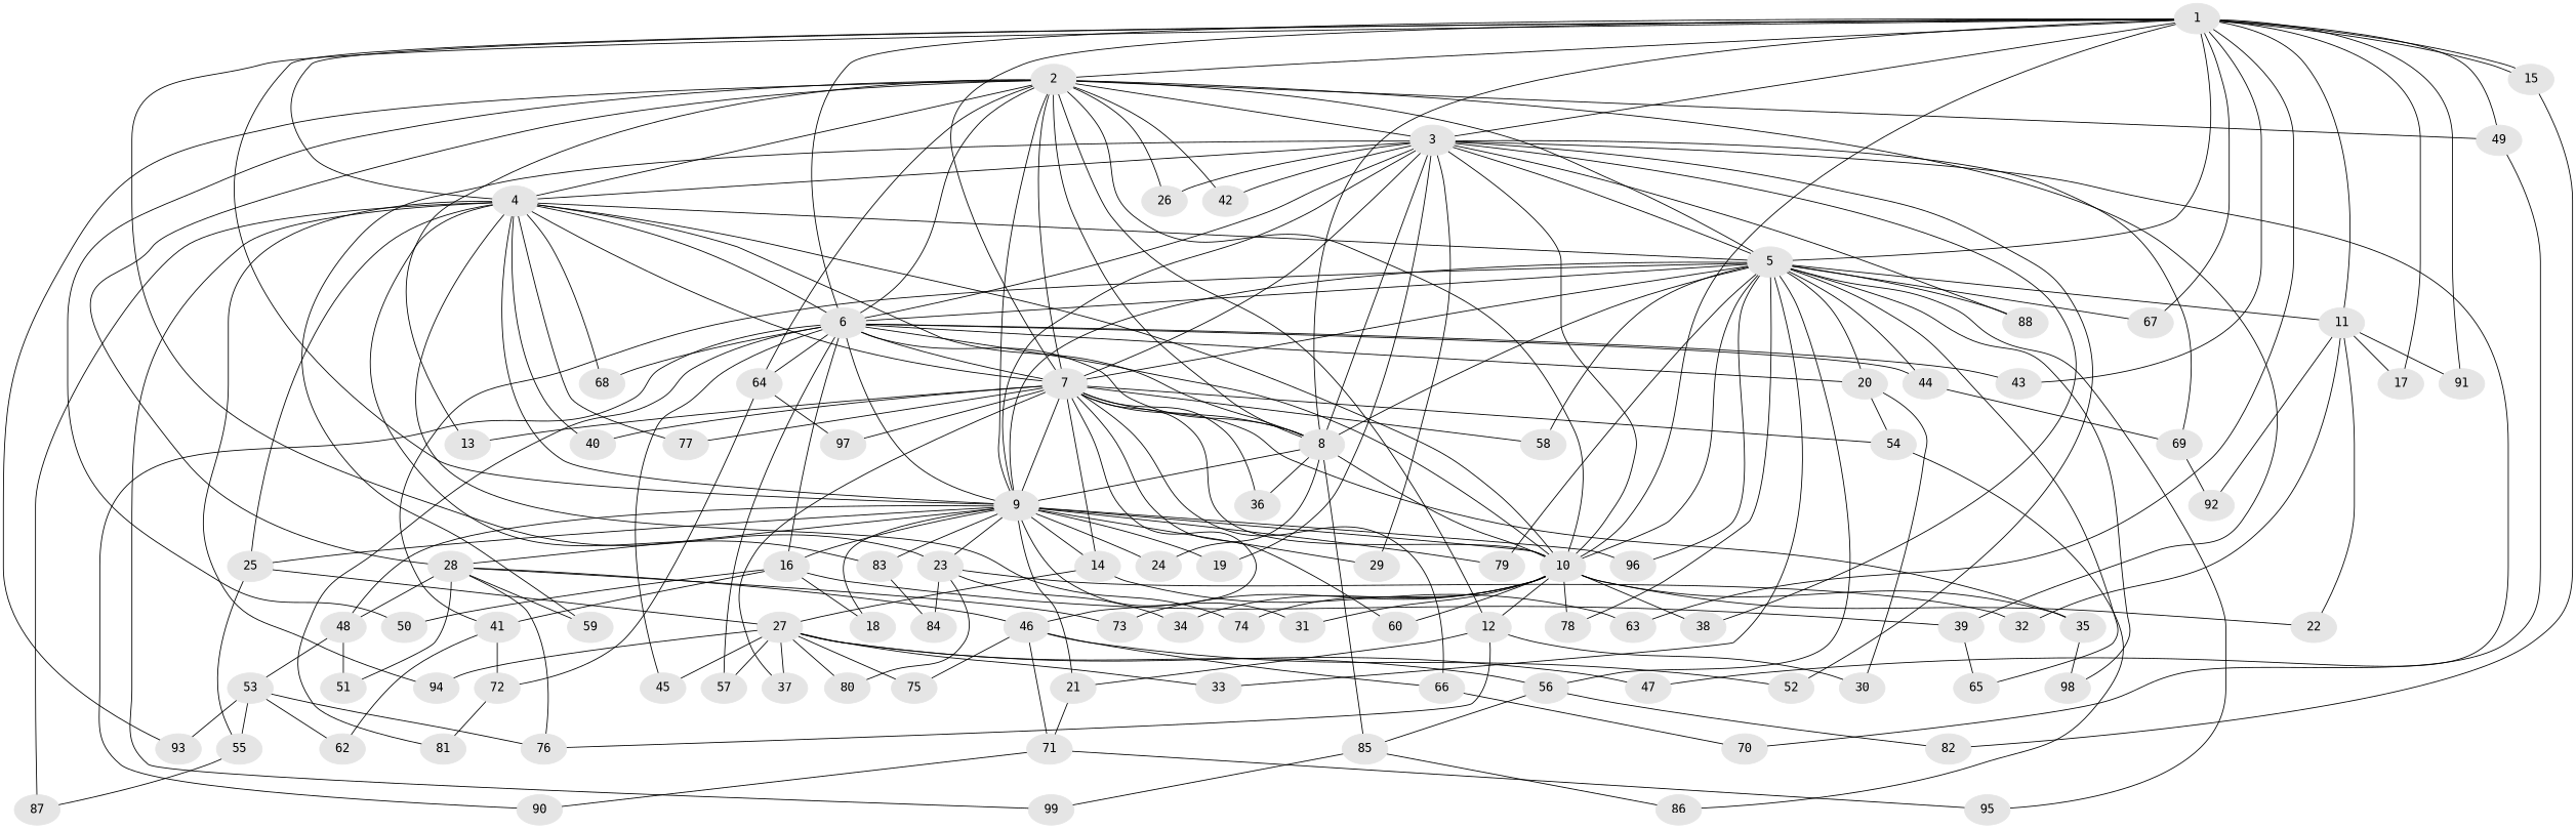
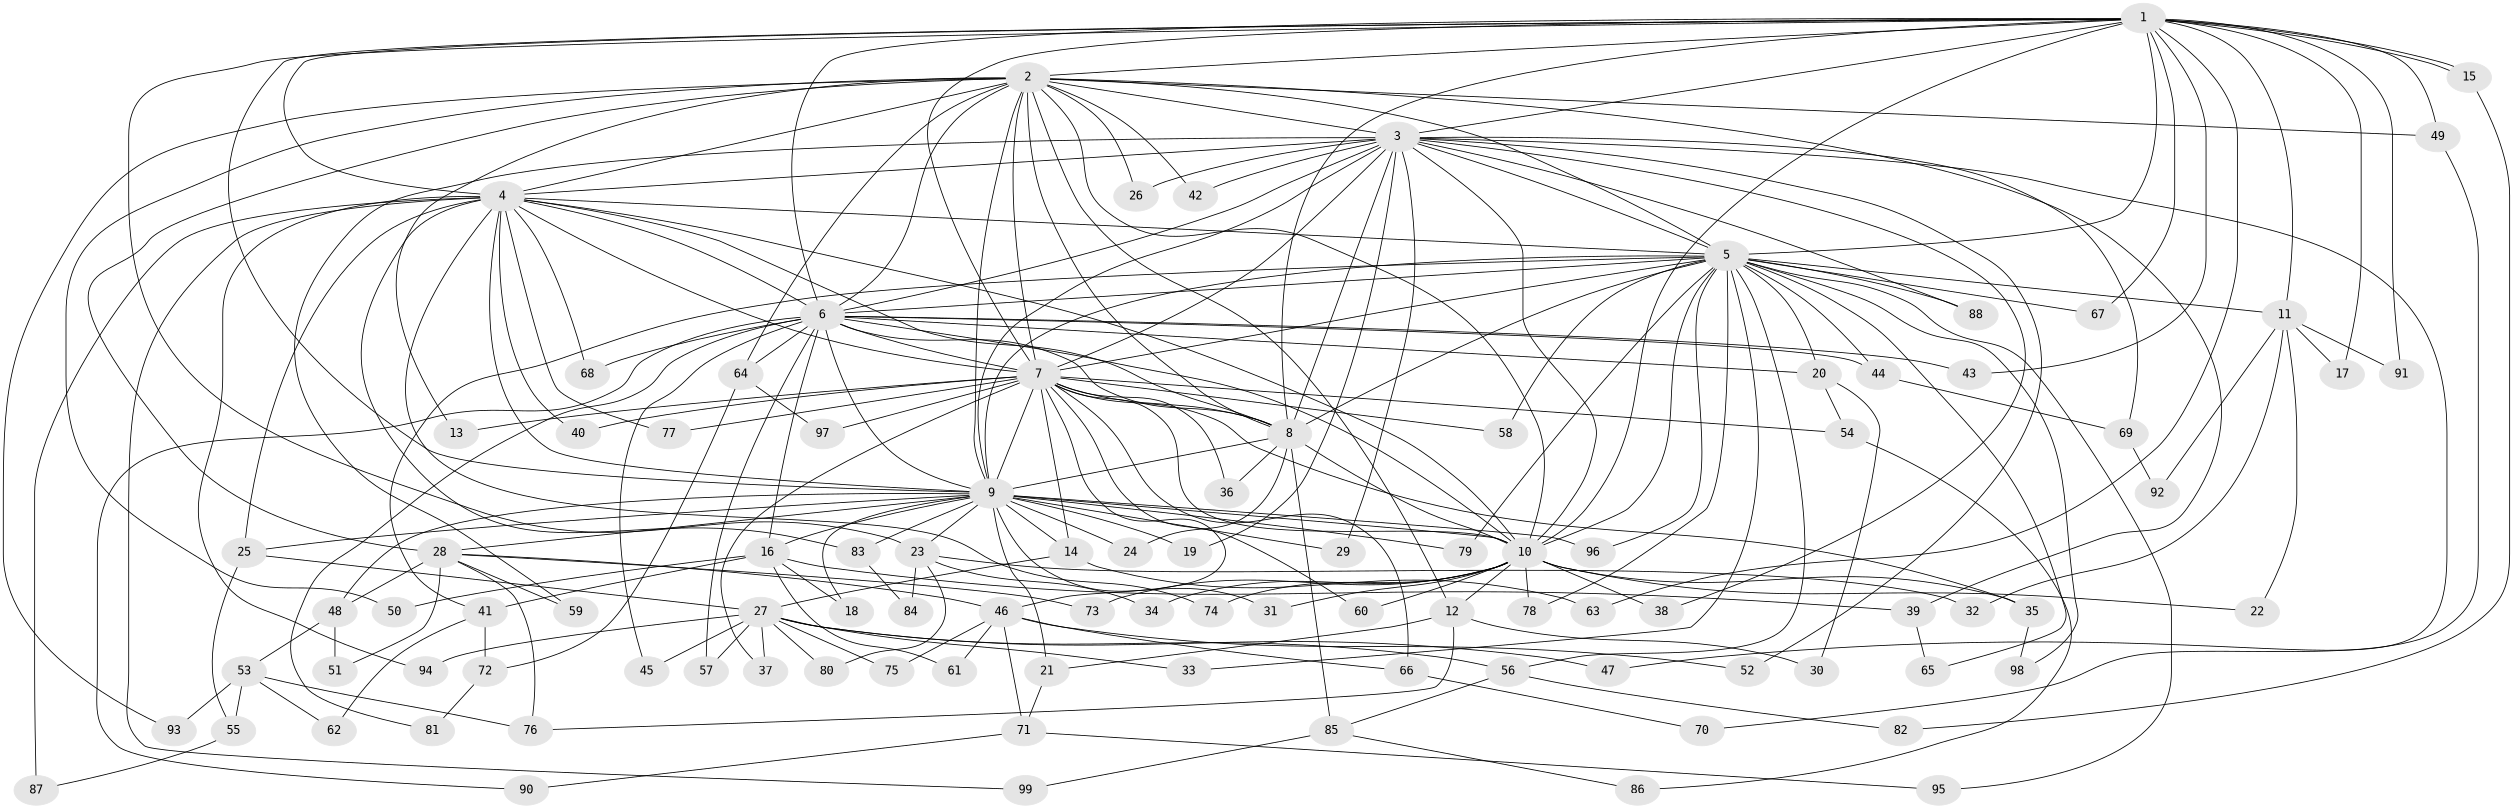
  graph {
    fontname="DejaVu Sans Mono"
    node [color=gray90 fontname="DejaVu Sans Mono" style=filled]
    edge [fontname="DejaVu Sans Mono"]
    1
    2
    3
    4
    5
    6
    7
    8
    9
    10
    11
    15
    17
    23
    43
    49
    63
    67
    91
    12
    13
    26
    28
    39
    42
    50
    64
    93
    19
    29
    38
    47
    52
    59
    69
    88
    25
    40
    68
    74
    77
    83
    87
    94
    99
    20
    33
    41
    44
    56
    58
    65
    78
    79
    95
    96
    98
    16
    45
    57
    81
    90
    14
    35
    36
    37
    46
    54
    60
    66
    97
    24
    85
    18
    21
    31
    48
    22
    34
    73
    32
    92
    82
    80
    84
    70
    30
    76
    51
    72
    27
    55
    62
+   61
    71
    75
    86
    53
    1 -- 2
    1 -- 3
    1 -- 4
    1 -- 5
    1 -- 6
    1 -- 7
    1 -- 8
    1 -- 9
    1 -- 10
    1 -- 11
    1 -- 15
    1 -- 15
    1 -- 17
    1 -- 23
    1 -- 43
    1 -- 49
    1 -- 63
    1 -- 67
    1 -- 91
    2 -- 3
    2 -- 4
    2 -- 5
    2 -- 6
    2 -- 7
    2 -- 8
    2 -- 9
    2 -- 10
    2 -- 49
    2 -- 12
    2 -- 13
    2 -- 26
    2 -- 28
    2 -- 39
    2 -- 42
    2 -- 50
    2 -- 64
    2 -- 93
    3 -- 4
    3 -- 5
    3 -- 6
    3 -- 7
    3 -- 8
    3 -- 9
    3 -- 10
    3 -- 26
    3 -- 42
    3 -- 19
    3 -- 29
    3 -- 38
    3 -- 47
    3 -- 52
    3 -- 59
    3 -- 69
    3 -- 88
    4 -- 5
    4 -- 6
    4 -- 7
    4 -- 8
    4 -- 9
    4 -- 10
    4 -- 25
    4 -- 40
    4 -- 68
    4 -- 74
    4 -- 77
    4 -- 83
    4 -- 87
    4 -- 94
    4 -- 99
    5 -- 6
    5 -- 7
    5 -- 8
    5 -- 9
    5 -- 10
    5 -- 11
    5 -- 67
    5 -- 88
    5 -- 20
    5 -- 33
    5 -- 41
    5 -- 44
    5 -- 56
    5 -- 58
    5 -- 65
    5 -- 78
    5 -- 79
    5 -- 95
    5 -- 96
    5 -- 98
    6 -- 7
    6 -- 8
    6 -- 9
    6 -- 10
    6 -- 43
    6 -- 64
    6 -- 68
    6 -- 20
    6 -- 44
    6 -- 16
    6 -- 45
    6 -- 57
    6 -- 81
    6 -- 90
    7 -- 8
    7 -- 9
    7 -- 10
    7 -- 13
    7 -- 40
    7 -- 77
    7 -- 58
    7 -- 14
    7 -- 35
    7 -- 36
    7 -- 37
    7 -- 46
    7 -- 54
    7 -- 60
    7 -- 66
    7 -- 97
    8 -- 9
    8 -- 10
    8 -- 36
    8 -- 24
    8 -- 85
    9 -- 10
    9 -- 23
    9 -- 28
    9 -- 19
    9 -- 29
    9 -- 25
    9 -- 83
    9 -- 79
    9 -- 96
    9 -- 16
    9 -- 14
    9 -- 24
    9 -- 18
    9 -- 21
    9 -- 31
    9 -- 48
    10 -- 12
    10 -- 38
    10 -- 74
    10 -- 78
    10 -- 35
    10 -- 60
    10 -- 31
    10 -- 22
    10 -- 34
    10 -- 73
    11 -- 17
    11 -- 91
    11 -- 22
    11 -- 32
    11 -- 92
    15 -- 82
    23 -- 34
    23 -- 32
    23 -- 80
    23 -- 84
    49 -- 70
    12 -- 21
    12 -- 30
    12 -- 76
    28 -- 59
    28 -- 46
    28 -- 48
    28 -- 73
    28 -- 76
    28 -- 51
    39 -- 65
    64 -- 97
    64 -- 72
    69 -- 92
    25 -- 27
    25 -- 55
    83 -- 84
    20 -- 54
    20 -- 30
    41 -- 72
    41 -- 62
    44 -- 69
    56 -- 85
    56 -- 82
    16 -- 39
    16 -- 50
    16 -- 41
    16 -- 18
+   16 -- 61
    14 -- 63
    14 -- 27
    35 -- 98
    46 -- 52
    46 -- 66
+   46 -- 61
    46 -- 71
    46 -- 75
    54 -- 86
    66 -- 70
    85 -- 99
    85 -- 86
    21 -- 71
    48 -- 51
    48 -- 53
    72 -- 81
    27 -- 47
    27 -- 94
    27 -- 33
    27 -- 56
    27 -- 45
    27 -- 57
    27 -- 37
    27 -- 80
    27 -- 75
    55 -- 87
    71 -- 95
    71 -- 90
    53 -- 93
    53 -- 76
    53 -- 55
    53 -- 62
  }
